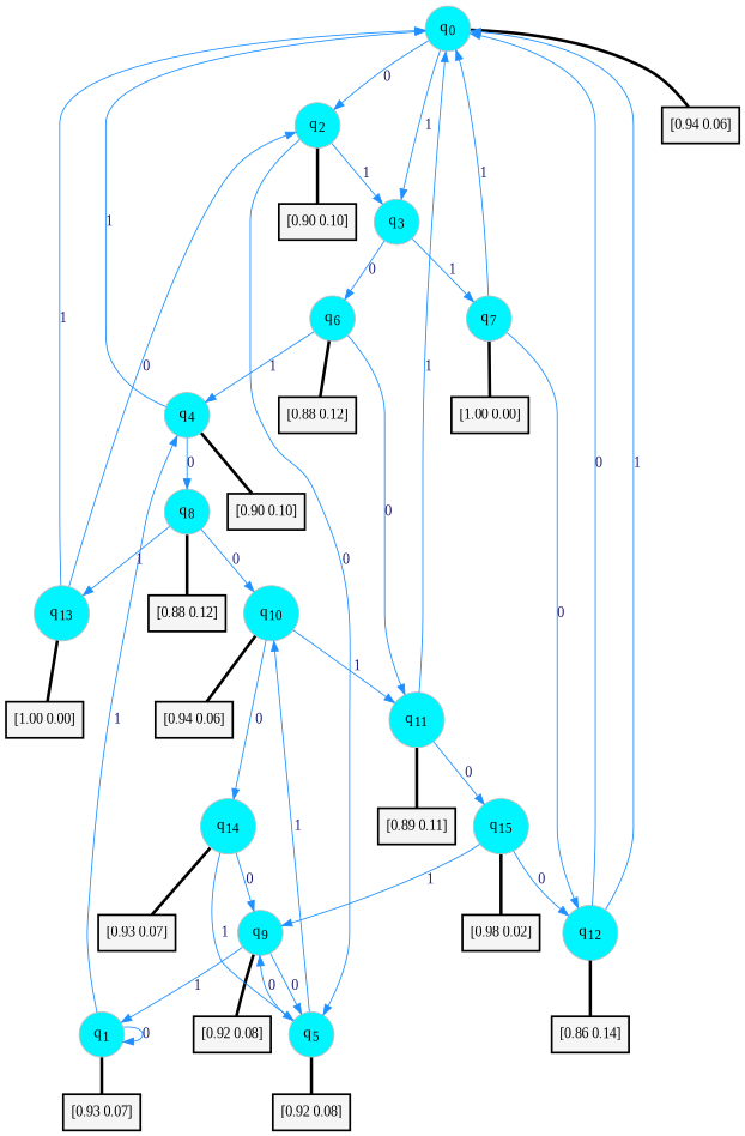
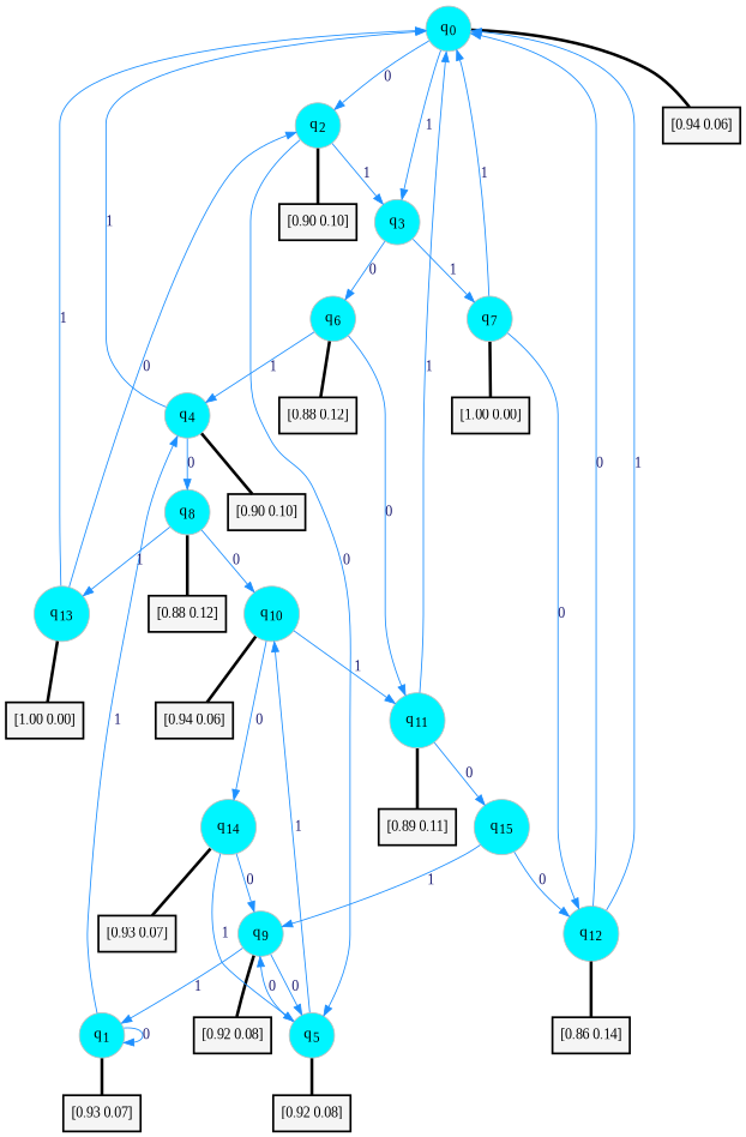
  digraph {
    fontname="Liberation Serif"
    rankdir=TD
    node [color=gray fillcolor=turquoise1 fontcolor=black fontname="Liberation Serif" fontsize=16 fontweight=bold shape=circle style=filled]
    edge [arrowsize=1 color=dodgerblue1 fontcolor=midnightblue fontname="Liberation Serif" fontweight=bold penwidth=1 style=solid weight=20]
    n1 [label=<q<SUB>0</SUB>>]
    n2 [label=<q<SUB>2</SUB>>]
    n3 [label=<q<SUB>3</SUB>>]
    n4 [color=black fillcolor=whitesmoke fontsize=14 label="[0.94 0.06]" penwidth=2 shape=box]
    n5 [label=<q<SUB>5</SUB>>]
    n6 [color=black fillcolor=whitesmoke fontsize=14 label="[0.90 0.10]" penwidth=2 shape=box]
    n7 [label=<q<SUB>6</SUB>>]
    n8 [label=<q<SUB>7</SUB>>]
    n9 [label=<q<SUB>1</SUB>>]
    n10 [label=<q<SUB>4</SUB>>]
    n11 [color=black fillcolor=whitesmoke fontsize=14 label="[0.93 0.07]" penwidth=2 shape=box]
    n12 [label=<q<SUB>8</SUB>>]
    n13 [color=black fillcolor=whitesmoke fontsize=14 label="[0.90 0.10]" penwidth=2 shape=box]
    n14 [label=<q<SUB>9</SUB>>]
    n15 [label=<q<SUB>10</SUB>>]
    n16 [color=black fillcolor=whitesmoke fontsize=14 label="[0.92 0.08]" penwidth=2 shape=box]
    n17 [label=<q<SUB>11</SUB>>]
    n18 [color=black fillcolor=whitesmoke fontsize=14 label="[0.88 0.12]" penwidth=2 shape=box]
    n19 [label=<q<SUB>12</SUB>>]
    n20 [color=black fillcolor=whitesmoke fontsize=14 label="[1.00 0.00]" penwidth=2 shape=box]
    n21 [label=<q<SUB>13</SUB>>]
    n22 [color=black fillcolor=whitesmoke fontsize=14 label="[0.88 0.12]" penwidth=2 shape=box]
    n23 [color=black fillcolor=whitesmoke fontsize=14 label="[0.92 0.08]" penwidth=2 shape=box]
    n24 [label=<q<SUB>14</SUB>>]
    n25 [color=black fillcolor=whitesmoke fontsize=14 label="[0.94 0.06]" penwidth=2 shape=box]
    n26 [label=<q<SUB>15</SUB>>]
    n27 [color=black fillcolor=whitesmoke fontsize=14 label="[0.89 0.11]" penwidth=2 shape=box]
    n28 [color=black fillcolor=whitesmoke fontsize=14 label="[0.86 0.14]" penwidth=2 shape=box]
    n29 [color=black fillcolor=whitesmoke fontsize=14 label="[1.00 0.00]" penwidth=2 shape=box]
    n30 [color=black fillcolor=whitesmoke fontsize=14 label="[0.93 0.07]" penwidth=2 shape=box]
-   n31 [color=black fillcolor=whitesmoke fontsize=14 label="[0.98 0.02]" penwidth=2 shape=box]
    n1 -> n2 [label=0]
    n1 -> n3 [label=1]
    n1 -> n4 [arrowhead=none color=black penwidth=3]
    n2 -> n3 [label=1]
    n2 -> n5 [label=0]
    n2 -> n6 [arrowhead=none color=black penwidth=3]
    n3 -> n7 [label=0]
    n3 -> n8 [label=1]
    n5 -> n14 [label=0]
    n5 -> n15 [label=1]
    n5 -> n16 [arrowhead=none color=black penwidth=3]
    n7 -> n10 [label=1]
    n7 -> n17 [label=0]
    n7 -> n18 [arrowhead=none color=black penwidth=3]
    n8 -> n1 [label=1]
    n8 -> n19 [label=0]
    n8 -> n20 [arrowhead=none color=black penwidth=3]
    n9 -> n9 [label=0]
    n9 -> n10 [label=1]
    n9 -> n11 [arrowhead=none color=black penwidth=3]
    n10 -> n1 [label=1]
    n10 -> n12 [label=0]
    n10 -> n13 [arrowhead=none color=black penwidth=3]
    n12 -> n15 [label=0]
    n12 -> n21 [label=1]
    n12 -> n22 [arrowhead=none color=black penwidth=3]
    n14 -> n5 [label=0]
    n14 -> n9 [label=1]
    n14 -> n23 [arrowhead=none color=black penwidth=3]
    n15 -> n17 [label=1]
    n15 -> n24 [label=0]
    n15 -> n25 [arrowhead=none color=black penwidth=3]
    n17 -> n1 [label=1]
    n17 -> n26 [label=0]
    n17 -> n27 [arrowhead=none color=black penwidth=3]
    n19 -> n1 [label=0]
    n19 -> n1 [label=1]
    n19 -> n28 [arrowhead=none color=black penwidth=3]
    n21 -> n1 [label=1]
    n21 -> n2 [label=0]
    n21 -> n29 [arrowhead=none color=black penwidth=3]
    n24 -> n5 [label=1]
    n24 -> n14 [label=0]
    n24 -> n30 [arrowhead=none color=black penwidth=3]
    n26 -> n14 [label=1]
    n26 -> n19 [label=0]
-   n26 -> n31 [arrowhead=none color=black penwidth=3]
  }
